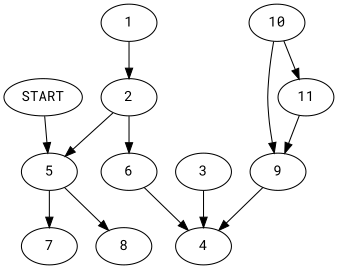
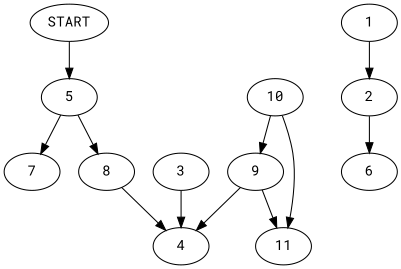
  digraph {
    fontname="Roboto Mono"
    node [fontname="Roboto Mono"]
    edge [fontname="Roboto Mono"]
    n1 [label=START]
    5
    1
    2
    6
    3
    4
    7
    8
    9
    10
    11
    n1 -> 5
    5 -> 7
    5 -> 8
    1 -> 2
-   2 -> 5
    2 -> 6
-   6 -> 4
+   8 -> 4
    3 -> 4
    9 -> 4
    10 -> 9
    10 -> 11
-   11 -> 9
+   9 -> 11
  }
